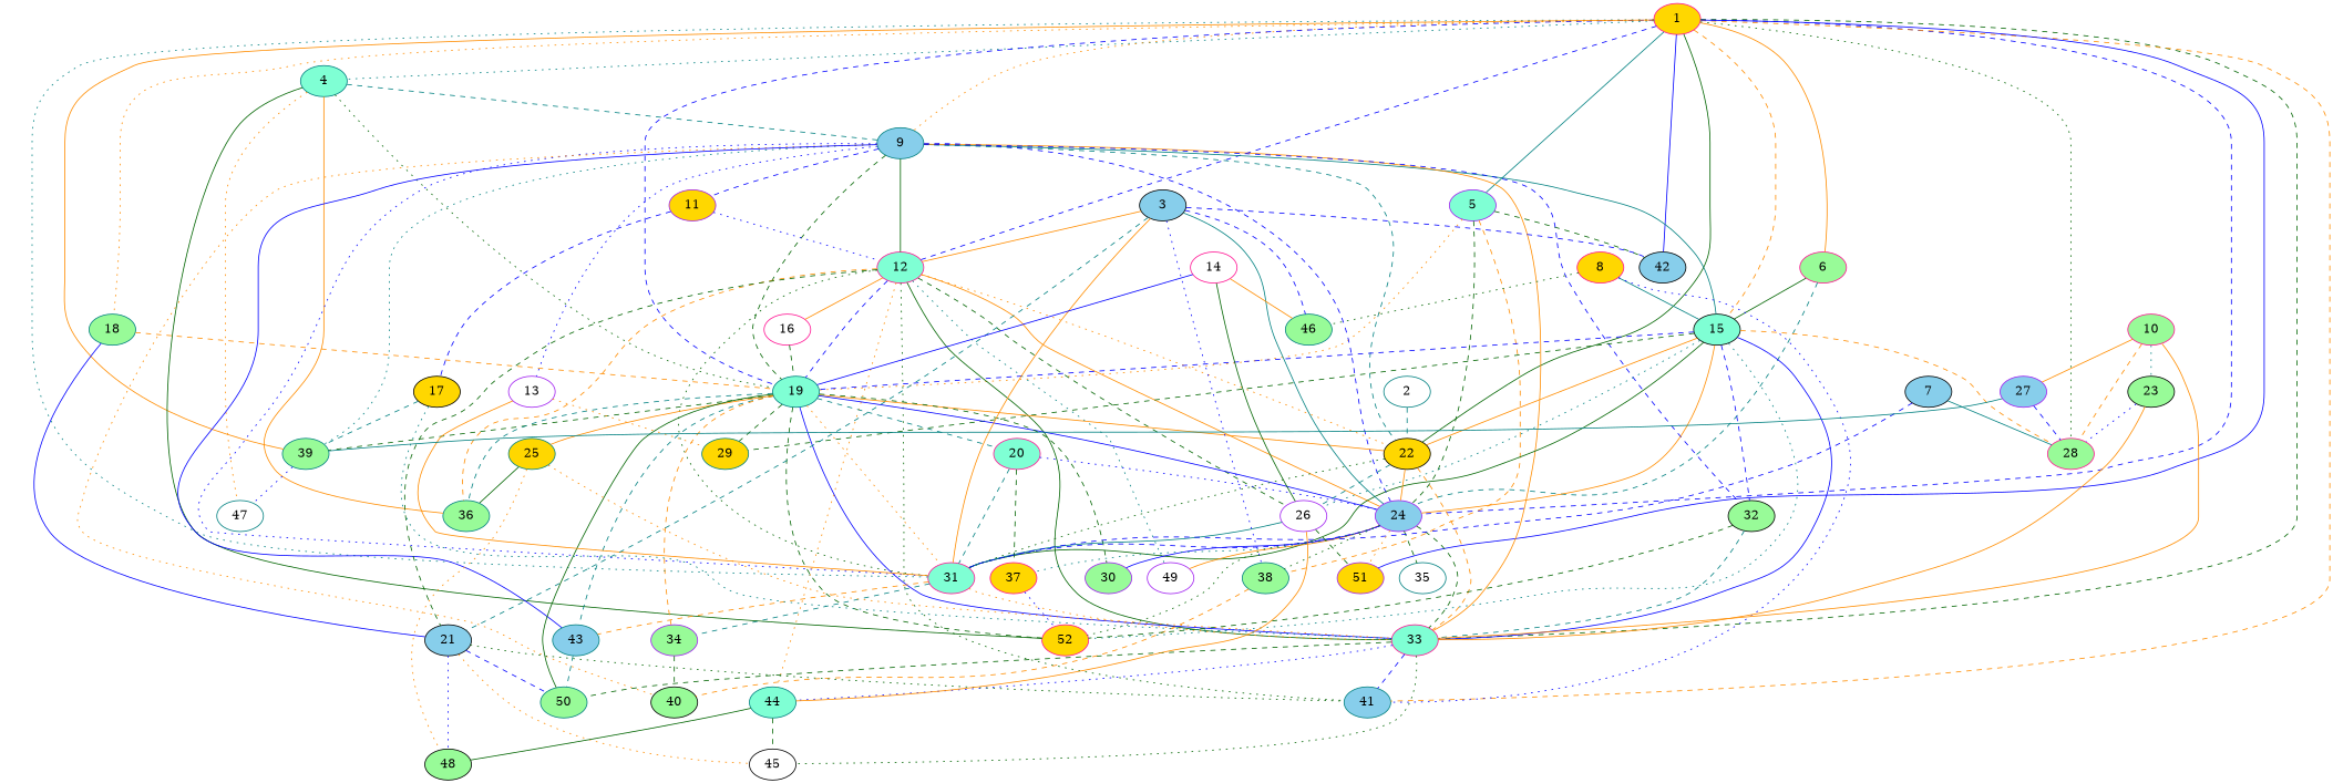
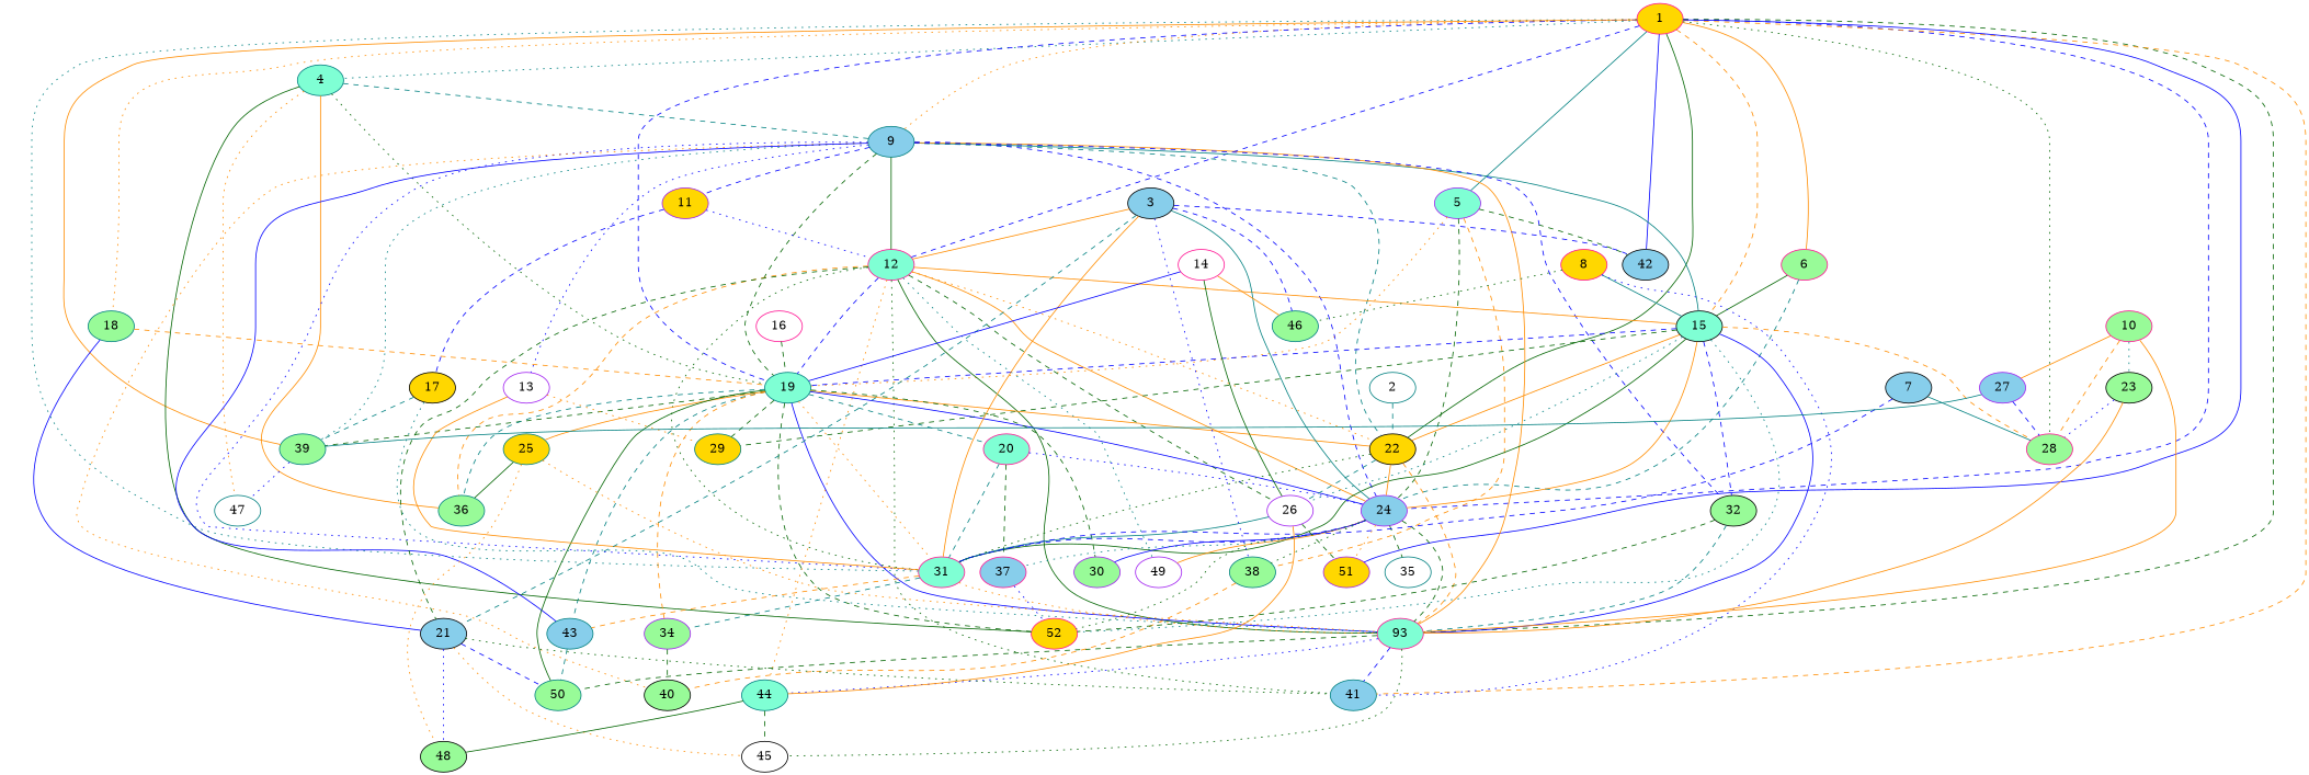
  graph {
    node [color=teal fillcolor=palegreen style=filled]
    edge [color=darkorange style=dashed weight=1.0]
    1 [color=deeppink fillcolor=gold]
    4 [fillcolor=aquamarine]
    5 [color=purple fillcolor=aquamarine]
    6 [color=deeppink]
    9 [fillcolor=skyblue]
    12 [color=deeppink fillcolor=aquamarine]
    15 [color=black fillcolor=aquamarine]
    18
    19 [fillcolor=aquamarine]
    22 [color=black fillcolor=gold]
    24 [color=purple fillcolor=skyblue]
    28 [color=deeppink]
    31 [color=deeppink fillcolor=aquamarine]
-   33 [color=deeppink fillcolor=aquamarine]
+   33 [color=deeppink fillcolor=aquamarine label=93]
    39
    41 [fillcolor=skyblue]
    42 [color=black fillcolor=skyblue]
    51 [color=purple fillcolor=gold]
    36
    47 [fillcolor=white]
    52 [color=deeppink fillcolor=gold]
    38
    11 [color=purple fillcolor=gold]
    13 [color=purple fillcolor=white]
    32 [color=black]
    40 [color=black]
    43 [fillcolor=skyblue]
    21 [color=black fillcolor=skyblue]
    26 [color=purple fillcolor=white]
    44 [fillcolor=aquamarine]
    49 [color=purple fillcolor=white]
    29 [fillcolor=gold]
    20 [color=deeppink fillcolor=aquamarine]
    25 [fillcolor=gold]
    30 [color=purple]
    34 [color=purple]
    50
-   37 [color=deeppink fillcolor=gold]
+   37 [color=deeppink fillcolor=skyblue]
    35 [fillcolor=white]
    45 [color=black fillcolor=white]
    2 [fillcolor=white]
    3 [color=black fillcolor=skyblue]
    46
    48 [color=black]
    7 [color=black fillcolor=skyblue]
    8 [color=deeppink fillcolor=gold]
    17 [color=black fillcolor=gold]
    10 [color=deeppink]
    23 [color=black]
    27 [color=purple fillcolor=skyblue]
    14 [color=deeppink fillcolor=white]
    16 [color=deeppink fillcolor=white]
    1 -- 4 [color=teal style=dotted]
    1 -- 5 [color=teal style=solid]
    1 -- 6 [style=solid]
    1 -- 9 [style=dotted weight=2.0]
    1 -- 12 [color=blue weight=3.0]
    1 -- 15 [weight=2.0]
    1 -- 18 [style=dotted]
    1 -- 19 [color=blue weight=2.0]
    1 -- 22 [color=darkgreen style=solid weight=2.0]
    1 -- 24 [color=blue weight=2.0]
    1 -- 28 [color=darkgreen style=dotted weight=3.0]
    1 -- 31 [color=teal style=dotted weight=3.0]
    1 -- 33 [color=darkgreen weight=2.0]
    1 -- 39 [style=solid]
    1 -- 41
    1 -- 42 [color=blue style=solid]
    1 -- 51 [color=blue style=solid]
    4 -- 9 [color=teal]
    4 -- 19 [color=darkgreen style=dotted]
    4 -- 36 [style=solid]
    4 -- 47 [style=dotted weight=2.0]
    4 -- 52 [color=darkgreen style=solid]
    5 -- 19 [style=dotted]
    5 -- 24 [color=darkgreen]
    5 -- 42 [color=darkgreen]
    5 -- 38
    6 -- 15 [color=darkgreen style=solid]
    6 -- 24 [color=teal]
    9 -- 12 [color=darkgreen style=solid]
    9 -- 15 [color=teal style=solid]
    9 -- 19 [color=darkgreen]
    9 -- 22 [color=teal weight=2.0]
    9 -- 24 [color=blue]
    9 -- 31 [color=blue style=dotted]
    9 -- 33 [style=solid]
    9 -- 39 [color=teal style=dotted]
    9 -- 11 [color=blue]
    9 -- 13 [color=blue style=dotted]
    9 -- 32 [color=blue]
    9 -- 40 [style=dotted]
    9 -- 43 [color=blue style=solid]
-   12 -- 16 [style=solid weight=2.0]
+   12 -- 15 [style=solid weight=2.0]
    12 -- 19 [color=blue weight=3.0]
    12 -- 22 [style=dotted]
    12 -- 24 [style=solid]
    12 -- 31 [color=darkgreen style=dotted]
    12 -- 33 [color=darkgreen style=solid]
    12 -- 41 [color=darkgreen style=dotted]
    12 -- 36
    12 -- 21 [color=darkgreen]
    12 -- 26 [color=darkgreen]
    12 -- 44 [style=dotted weight=2.0]
    12 -- 49 [color=teal style=dotted]
    15 -- 19 [color=blue]
    15 -- 22 [style=solid]
    15 -- 24 [style=solid]
    15 -- 28
    15 -- 31 [color=darkgreen style=solid]
    15 -- 33 [color=blue style=solid]
    15 -- 52 [color=teal style=dotted]
    15 -- 32 [color=blue]
    15 -- 26 [color=teal style=dotted]
    15 -- 29 [color=darkgreen]
    18 -- 19
    18 -- 21 [color=blue style=solid]
    19 -- 22 [style=solid]
    19 -- 24 [color=blue style=solid]
    19 -- 31 [style=dotted]
    19 -- 33 [color=blue style=solid weight=3.0]
    19 -- 39 [color=darkgreen]
    19 -- 36 [color=teal]
    19 -- 52 [color=darkgreen]
    19 -- 43 [color=teal]
    19 -- 29 [color=darkgreen]
    19 -- 20 [color=teal]
    19 -- 25 [style=solid]
    19 -- 30 [color=darkgreen]
    19 -- 34
    19 -- 50 [color=darkgreen style=solid]
    22 -- 24 [style=solid weight=2.0]
    22 -- 31 [color=darkgreen style=dotted weight=2.0]
    22 -- 33
    22 -- 26 [color=teal]
    24 -- 31 [color=blue weight=2.0]
    24 -- 33 [color=darkgreen]
    24 -- 51 [style=dotted]
    24 -- 52 [color=darkgreen style=dotted]
    24 -- 38 [color=darkgreen style=dotted]
    24 -- 49 [style=solid]
    24 -- 30 [color=blue style=solid]
    24 -- 37 [color=teal style=dotted]
    24 -- 35 [color=darkgreen]
    31 -- 33 [style=dotted]
    31 -- 43
    31 -- 34 [color=teal]
    33 -- 41 [color=blue]
    33 -- 44 [color=blue style=dotted]
    33 -- 50 [color=darkgreen]
    33 -- 45 [color=darkgreen style=dotted]
    39 -- 47 [color=blue style=dotted]
    38 -- 40
    11 -- 12 [color=blue style=dotted]
    11 -- 17 [color=blue]
    13 -- 31 [style=solid]
    13 -- 29 [style=dotted]
    32 -- 33 [color=teal]
    32 -- 52 [color=darkgreen]
    43 -- 50 [color=teal]
    21 -- 41 [color=darkgreen style=dotted]
    21 -- 50 [color=blue]
    21 -- 45 [style=dotted]
    21 -- 48 [color=blue style=dotted]
    26 -- 31 [color=teal style=solid]
    26 -- 51 [color=darkgreen]
    26 -- 44 [style=solid]
    44 -- 45 [color=darkgreen]
    44 -- 48 [color=darkgreen style=solid]
    20 -- 24 [color=blue style=dotted]
    20 -- 31 [color=teal]
    20 -- 37 [color=darkgreen]
    25 -- 33 [style=dotted]
    25 -- 36 [color=darkgreen style=solid]
    25 -- 48 [style=dotted]
    34 -- 40 [color=darkgreen]
    37 -- 52 [color=blue style=dotted]
    2 -- 22 [color=teal]
    3 -- 12 [style=solid]
    3 -- 24 [color=teal style=solid]
    3 -- 31 [style=solid]
    3 -- 42 [color=blue]
    3 -- 38 [color=blue style=dotted]
    3 -- 21 [color=teal]
    3 -- 46 [color=blue]
    7 -- 28 [color=teal style=solid]
    7 -- 31 [color=blue]
    8 -- 15 [color=teal style=solid]
    8 -- 41 [color=blue style=dotted]
    8 -- 46 [color=darkgreen style=dotted]
    17 -- 33 [color=teal style=dotted]
    17 -- 39 [color=teal]
    10 -- 28
    10 -- 33 [style=solid weight=2.0]
    10 -- 23 [color=teal style=dotted]
    10 -- 27 [style=solid]
    23 -- 28 [color=blue style=dotted]
    23 -- 33 [style=solid]
    27 -- 28 [color=blue]
    27 -- 39 [color=teal style=solid]
    14 -- 19 [color=blue style=solid]
    14 -- 26 [color=darkgreen style=solid]
    14 -- 46 [style=solid]
    16 -- 19 [color=darkgreen]
  }
